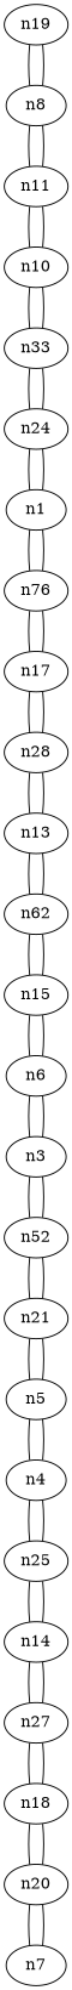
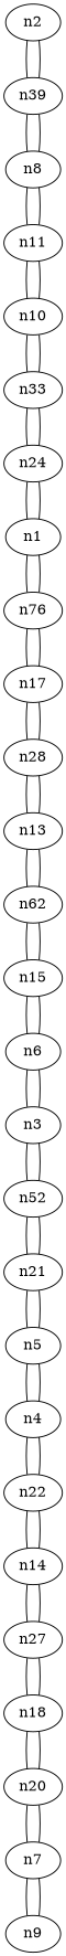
  graph {
-   n19
+   n2
+   n19 [label=n39]
    n1
    n24
    n26 [label=n76]
    n23 [label=n33]
    n17
    n8
    n3
    n6
    n22 [label=n52]
    n15
    n21
    n4
    n5
-   n25
+   n25 [label=n22]
    n14
    n12 [label=n62]
    n7
+   n9
    n20
    n18
    n11
    n10
    n13
    n28
    n27
+   n2 -- n19
+   n19 -- n2
    n19 -- n8
    n1 -- n24
    n1 -- n26
    n24 -- n1
    n24 -- n23
    n26 -- n1
    n26 -- n17
    n23 -- n24
    n23 -- n10
    n17 -- n26
    n17 -- n28
    n8 -- n19
    n8 -- n11
    n3 -- n6
    n3 -- n22
    n6 -- n3
    n6 -- n15
    n22 -- n3
    n22 -- n21
    n15 -- n6
    n15 -- n12
    n21 -- n22
    n21 -- n5
    n4 -- n5
    n4 -- n25
    n5 -- n21
    n5 -- n4
    n25 -- n4
    n25 -- n14
    n14 -- n25
    n14 -- n27
    n12 -- n15
    n12 -- n13
+   n7 -- n9
    n7 -- n20
+   n9 -- n7
    n20 -- n7
    n20 -- n18
    n18 -- n20
    n18 -- n27
    n11 -- n8
    n11 -- n10
    n10 -- n23
    n10 -- n11
    n13 -- n12
    n13 -- n28
    n28 -- n17
    n28 -- n13
    n27 -- n14
    n27 -- n18
  }
